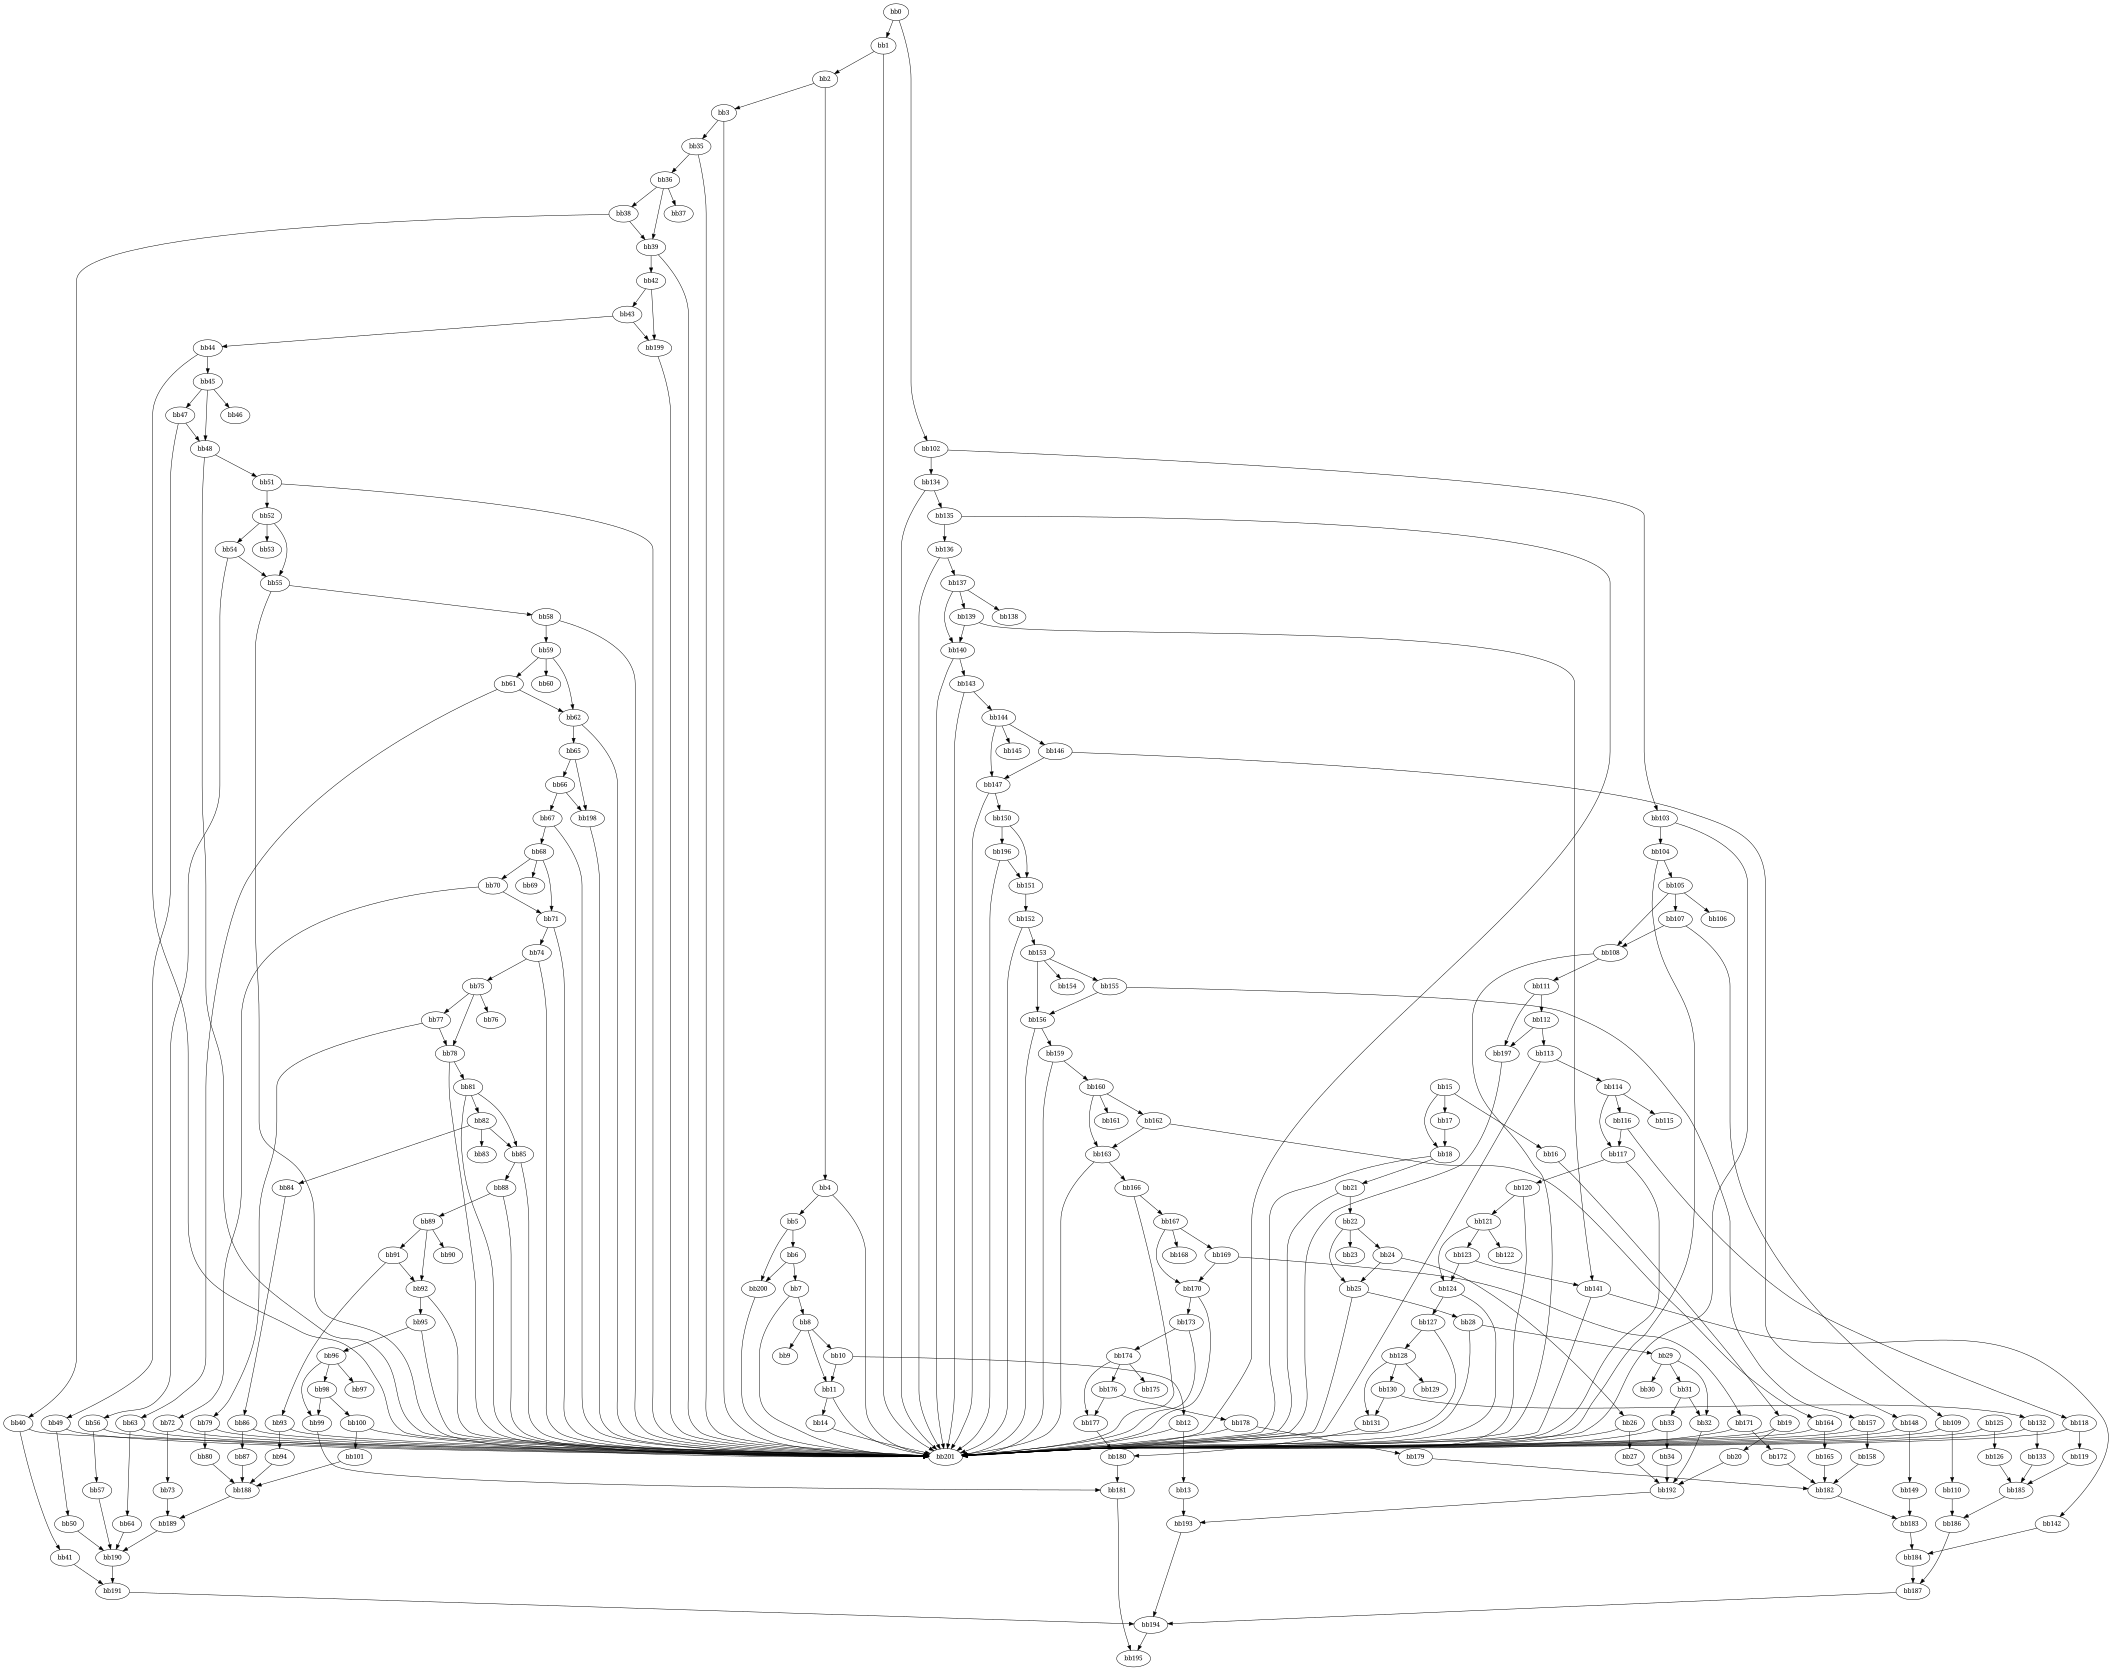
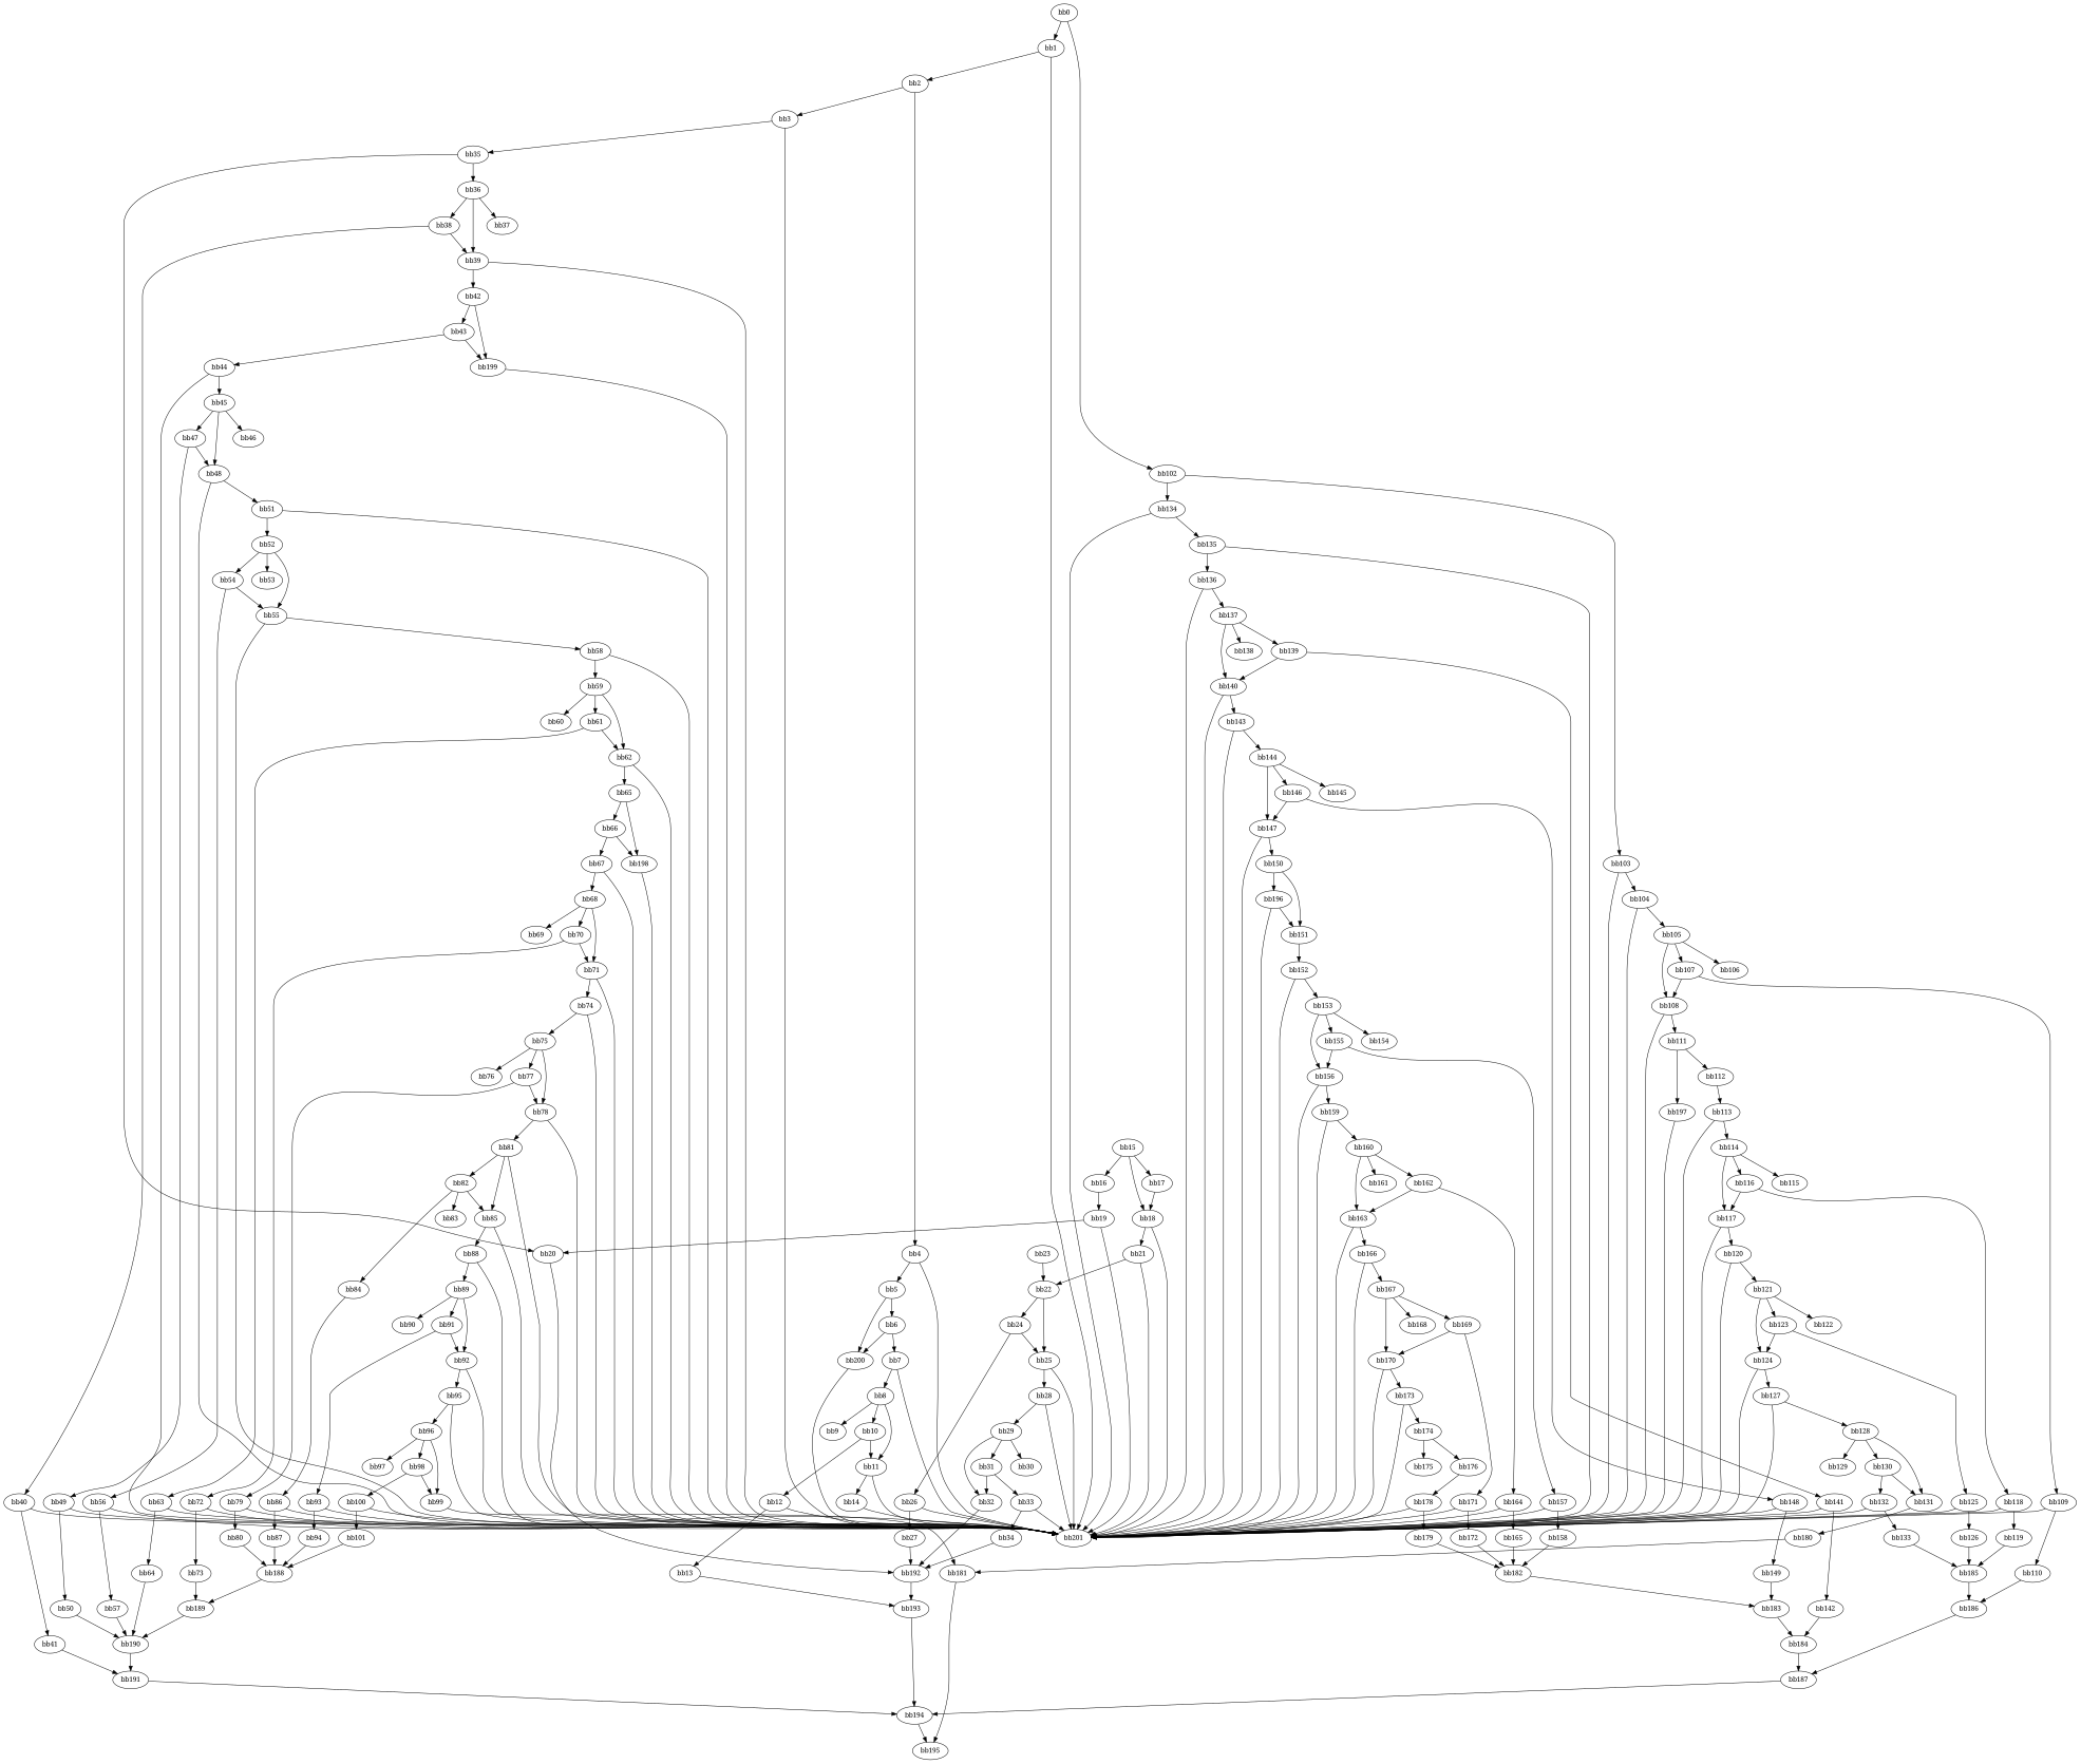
  digraph {
    fontname="Noto Serif"
    node [fontname="Noto Serif"]
    edge [fontname="Noto Serif"]
    n1 [label="bb0\l"]
    n2 [label="bb1\l"]
    n3 [label="bb102\l"]
    n4 [label="bb2\l"]
    n5 [label="bb201\l"]
    n6 [label="bb103\l"]
    n7 [label="bb134\l"]
    n8 [label="bb3\l"]
    n9 [label="bb4\l"]
    n10 [label="bb35\l"]
    n11 [label="bb5\l"]
    n12 [label="bb36\l"]
    n13 [label="bb6\l"]
    n14 [label="bb200\l"]
    n15 [label="bb7\l"]
    n16 [label="bb8\l"]
    n17 [label="bb9\l"]
    n18 [label="bb10\l"]
    n19 [label="bb11\l"]
    n20 [label="bb12\l"]
    n21 [label="bb14\l"]
    n22 [label="bb13\l"]
    n23 [label="bb193\l"]
    n24 [label="bb194\l"]
    n25 [label="bb15\l"]
    n26 [label="bb16\l"]
    n27 [label="bb17\l"]
    n28 [label="bb18\l"]
    n29 [label="bb19\l"]
    n30 [label="bb21\l"]
    n31 [label="bb20\l"]
    n32 [label="bb22\l"]
    n33 [label="bb192\l"]
    n34 [label="bb23\l"]
    n35 [label="bb24\l"]
    n36 [label="bb25\l"]
    n37 [label="bb26\l"]
    n38 [label="bb28\l"]
    n39 [label="bb27\l"]
    n40 [label="bb29\l"]
    n41 [label="bb30\l"]
    n42 [label="bb31\l"]
    n43 [label="bb32\l"]
    n44 [label="bb33\l"]
    n45 [label="bb34\l"]
    n46 [label="bb37\l"]
    n47 [label="bb38\l"]
    n48 [label="bb39\l"]
    n49 [label="bb40\l"]
    n50 [label="bb42\l"]
    n51 [label="bb41\l"]
    n52 [label="bb43\l"]
    n53 [label="bb199\l"]
    n54 [label="bb191\l"]
    n55 [label="bb44\l"]
    n56 [label="bb45\l"]
    n57 [label="bb46\l"]
    n58 [label="bb47\l"]
    n59 [label="bb48\l"]
    n60 [label="bb49\l"]
    n61 [label="bb51\l"]
    n62 [label="bb50\l"]
    n63 [label="bb52\l"]
    n64 [label="bb190\l"]
    n65 [label="bb53\l"]
    n66 [label="bb54\l"]
    n67 [label="bb55\l"]
    n68 [label="bb56\l"]
    n69 [label="bb58\l"]
    n70 [label="bb57\l"]
    n71 [label="bb59\l"]
    n72 [label="bb60\l"]
    n73 [label="bb61\l"]
    n74 [label="bb62\l"]
    n75 [label="bb63\l"]
    n76 [label="bb65\l"]
    n77 [label="bb64\l"]
    n78 [label="bb66\l"]
    n79 [label="bb198\l"]
    n80 [label="bb67\l"]
    n81 [label="bb68\l"]
    n82 [label="bb69\l"]
    n83 [label="bb70\l"]
    n84 [label="bb71\l"]
    n85 [label="bb72\l"]
    n86 [label="bb74\l"]
    n87 [label="bb73\l"]
    n88 [label="bb75\l"]
    n89 [label="bb189\l"]
    n90 [label="bb76\l"]
    n91 [label="bb77\l"]
    n92 [label="bb78\l"]
    n93 [label="bb79\l"]
    n94 [label="bb81\l"]
    n95 [label="bb80\l"]
    n96 [label="bb82\l"]
    n97 [label="bb85\l"]
    n98 [label="bb188\l"]
    n99 [label="bb83\l"]
    n100 [label="bb84\l"]
    n101 [label="bb86\l"]
    n102 [label="bb88\l"]
    n103 [label="bb87\l"]
    n104 [label="bb89\l"]
    n105 [label="bb90\l"]
    n106 [label="bb91\l"]
    n107 [label="bb92\l"]
    n108 [label="bb93\l"]
    n109 [label="bb95\l"]
    n110 [label="bb94\l"]
    n111 [label="bb96\l"]
    n112 [label="bb97\l"]
    n113 [label="bb98\l"]
    n114 [label="bb99\l"]
    n115 [label="bb100\l"]
    n116 [label="bb181\l"]
    n117 [label="bb101\l"]
    n118 [label="bb195\l"]
    n119 [label="bb104\l"]
    n120 [label="bb135\l"]
    n121 [label="bb105\l"]
    n122 [label="bb106\l"]
    n123 [label="bb107\l"]
    n124 [label="bb108\l"]
    n125 [label="bb109\l"]
    n126 [label="bb111\l"]
    n127 [label="bb110\l"]
    n128 [label="bb112\l"]
    n129 [label="bb197\l"]
    n130 [label="bb186\l"]
    n131 [label="bb187\l"]
    n132 [label="bb113\l"]
    n133 [label="bb114\l"]
    n134 [label="bb115\l"]
    n135 [label="bb116\l"]
    n136 [label="bb117\l"]
    n137 [label="bb118\l"]
    n138 [label="bb120\l"]
    n139 [label="bb119\l"]
    n140 [label="bb121\l"]
    n141 [label="bb185\l"]
    n142 [label="bb122\l"]
    n143 [label="bb123\l"]
    n144 [label="bb124\l"]
    n145 [label="bb125\l"]
    n146 [label="bb127\l"]
    n147 [label="bb126\l"]
    n148 [label="bb128\l"]
    n149 [label="bb129\l"]
    n150 [label="bb130\l"]
    n151 [label="bb131\l"]
    n152 [label="bb132\l"]
    n153 [label="bb180\l"]
    n154 [label="bb133\l"]
    n155 [label="bb136\l"]
    n156 [label="bb137\l"]
    n157 [label="bb138\l"]
    n158 [label="bb139\l"]
    n159 [label="bb140\l"]
    n160 [label="bb141\l"]
    n161 [label="bb143\l"]
    n162 [label="bb142\l"]
    n163 [label="bb144\l"]
    n164 [label="bb184\l"]
    n165 [label="bb145\l"]
    n166 [label="bb146\l"]
    n167 [label="bb147\l"]
    n168 [label="bb148\l"]
    n169 [label="bb150\l"]
    n170 [label="bb149\l"]
    n171 [label="bb151\l"]
    n172 [label="bb196\l"]
    n173 [label="bb183\l"]
    n174 [label="bb152\l"]
    n175 [label="bb153\l"]
    n176 [label="bb154\l"]
    n177 [label="bb155\l"]
    n178 [label="bb156\l"]
    n179 [label="bb157\l"]
    n180 [label="bb159\l"]
    n181 [label="bb158\l"]
    n182 [label="bb160\l"]
    n183 [label="bb182\l"]
    n184 [label="bb161\l"]
    n185 [label="bb162\l"]
    n186 [label="bb163\l"]
    n187 [label="bb164\l"]
    n188 [label="bb166\l"]
    n189 [label="bb165\l"]
    n190 [label="bb167\l"]
    n191 [label="bb168\l"]
    n192 [label="bb169\l"]
    n193 [label="bb170\l"]
    n194 [label="bb171\l"]
    n195 [label="bb173\l"]
    n196 [label="bb172\l"]
    n197 [label="bb174\l"]
    n198 [label="bb175\l"]
    n199 [label="bb176\l"]
-   n200 [label="bb177\l"]
    n201 [label="bb178\l"]
    n202 [label="bb179\l"]
    n1 -> n2
    n1 -> n3
    n2 -> n4
    n2 -> n5
    n3 -> n6
    n3 -> n7
    n4 -> n8
    n4 -> n9
    n6 -> n5
    n6 -> n119
    n7 -> n5
    n7 -> n120
    n8 -> n5
    n8 -> n10
    n9 -> n5
    n9 -> n11
-   n10 -> n5
+   n10 -> n31
    n10 -> n12
    n11 -> n13
    n11 -> n14
    n12 -> n46
    n12 -> n47
    n12 -> n48
    n13 -> n14
    n13 -> n15
    n14 -> n5
    n15 -> n5
    n15 -> n16
    n16 -> n17
    n16 -> n18
    n16 -> n19
    n18 -> n19
    n18 -> n20
    n19 -> n5
    n19 -> n21
    n20 -> n5
    n20 -> n22
    n21 -> n5
    n22 -> n23
    n23 -> n24
    n24 -> n118
    n25 -> n26
    n25 -> n27
    n25 -> n28
    n26 -> n29
    n27 -> n28
    n28 -> n5
    n28 -> n30
    n29 -> n5
    n29 -> n31
    n30 -> n5
    n30 -> n32
    n31 -> n33
-   n32 -> n34
+   n34 -> n32
    n32 -> n35
    n32 -> n36
    n33 -> n23
    n35 -> n36
    n35 -> n37
    n36 -> n5
    n36 -> n38
    n37 -> n5
    n37 -> n39
    n38 -> n5
    n38 -> n40
    n39 -> n33
    n40 -> n41
    n40 -> n42
    n40 -> n43
    n42 -> n43
    n42 -> n44
    n43 -> n33
    n44 -> n5
    n44 -> n45
    n45 -> n33
    n47 -> n48
    n47 -> n49
    n48 -> n5
    n48 -> n50
    n49 -> n5
    n49 -> n51
    n50 -> n52
    n50 -> n53
    n51 -> n54
    n52 -> n53
    n52 -> n55
    n53 -> n5
    n54 -> n24
    n55 -> n5
    n55 -> n56
    n56 -> n57
    n56 -> n58
    n56 -> n59
    n58 -> n59
    n58 -> n60
    n59 -> n5
    n59 -> n61
    n60 -> n5
    n60 -> n62
    n61 -> n5
    n61 -> n63
    n62 -> n64
    n63 -> n65
    n63 -> n66
    n63 -> n67
    n64 -> n54
    n66 -> n67
    n66 -> n68
    n67 -> n5
    n67 -> n69
    n68 -> n5
    n68 -> n70
    n69 -> n5
    n69 -> n71
    n70 -> n64
    n71 -> n72
    n71 -> n73
    n71 -> n74
    n73 -> n74
    n73 -> n75
    n74 -> n5
    n74 -> n76
    n75 -> n5
    n75 -> n77
    n76 -> n78
    n76 -> n79
    n77 -> n64
    n78 -> n79
    n78 -> n80
    n79 -> n5
    n80 -> n5
    n80 -> n81
    n81 -> n82
    n81 -> n83
    n81 -> n84
    n83 -> n84
    n83 -> n85
    n84 -> n5
    n84 -> n86
    n85 -> n5
    n85 -> n87
    n86 -> n5
    n86 -> n88
    n87 -> n89
    n88 -> n90
    n88 -> n91
    n88 -> n92
    n89 -> n64
    n91 -> n92
    n91 -> n93
    n92 -> n5
    n92 -> n94
    n93 -> n5
    n93 -> n95
    n94 -> n5
    n94 -> n96
    n94 -> n97
    n95 -> n98
    n96 -> n97
    n96 -> n99
    n96 -> n100
    n97 -> n5
    n97 -> n102
    n98 -> n89
    n100 -> n101
    n101 -> n5
    n101 -> n103
    n102 -> n5
    n102 -> n104
    n103 -> n98
    n104 -> n105
    n104 -> n106
    n104 -> n107
    n106 -> n107
    n106 -> n108
    n107 -> n5
    n107 -> n109
    n108 -> n5
    n108 -> n110
    n109 -> n5
    n109 -> n111
    n110 -> n98
    n111 -> n112
    n111 -> n113
    n111 -> n114
    n113 -> n114
    n113 -> n115
    n114 -> n116
    n115 -> n5
    n115 -> n117
    n116 -> n118
    n117 -> n98
    n119 -> n5
    n119 -> n121
    n120 -> n5
    n120 -> n155
    n121 -> n122
    n121 -> n123
    n121 -> n124
    n123 -> n124
    n123 -> n125
    n124 -> n5
    n124 -> n126
    n125 -> n5
    n125 -> n127
    n126 -> n128
    n126 -> n129
    n127 -> n130
-   n128 -> n129
    n128 -> n132
    n129 -> n5
    n130 -> n131
    n131 -> n24
    n132 -> n5
    n132 -> n133
    n133 -> n134
    n133 -> n135
    n133 -> n136
    n135 -> n136
    n135 -> n137
    n136 -> n5
    n136 -> n138
    n137 -> n5
    n137 -> n139
    n138 -> n5
    n138 -> n140
    n139 -> n141
    n140 -> n142
    n140 -> n143
    n140 -> n144
    n141 -> n130
    n143 -> n144
-   n143 -> n160
+   n143 -> n145
    n144 -> n5
    n144 -> n146
    n145 -> n5
    n145 -> n147
    n146 -> n5
    n146 -> n148
    n147 -> n141
    n148 -> n149
    n148 -> n150
    n148 -> n151
    n150 -> n151
    n150 -> n152
    n151 -> n153
    n152 -> n5
    n152 -> n154
    n153 -> n116
    n154 -> n141
    n155 -> n5
    n155 -> n156
    n156 -> n157
    n156 -> n158
    n156 -> n159
    n158 -> n159
    n158 -> n160
    n159 -> n5
    n159 -> n161
    n160 -> n5
    n160 -> n162
    n161 -> n5
    n161 -> n163
    n162 -> n164
    n163 -> n165
    n163 -> n166
    n163 -> n167
    n164 -> n131
    n166 -> n167
    n166 -> n168
    n167 -> n5
    n167 -> n169
    n168 -> n5
    n168 -> n170
    n169 -> n171
    n169 -> n172
    n170 -> n173
    n171 -> n174
    n172 -> n5
    n172 -> n171
    n173 -> n164
    n174 -> n5
    n174 -> n175
    n175 -> n176
    n175 -> n177
    n175 -> n178
    n177 -> n178
    n177 -> n179
    n178 -> n5
    n178 -> n180
    n179 -> n5
    n179 -> n181
    n180 -> n5
    n180 -> n182
    n181 -> n183
    n182 -> n184
    n182 -> n185
    n182 -> n186
    n183 -> n173
    n185 -> n186
    n185 -> n187
    n186 -> n5
    n186 -> n188
    n187 -> n5
    n187 -> n189
    n188 -> n5
    n188 -> n190
    n189 -> n183
    n190 -> n191
    n190 -> n192
    n190 -> n193
    n192 -> n193
    n192 -> n194
    n193 -> n5
    n193 -> n195
    n194 -> n5
    n194 -> n196
    n195 -> n5
    n195 -> n197
    n196 -> n183
    n197 -> n198
    n197 -> n199
-   n197 -> n200
-   n199 -> n200
    n199 -> n201
-   n200 -> n153
    n201 -> n5
    n201 -> n202
    n202 -> n183
  }
